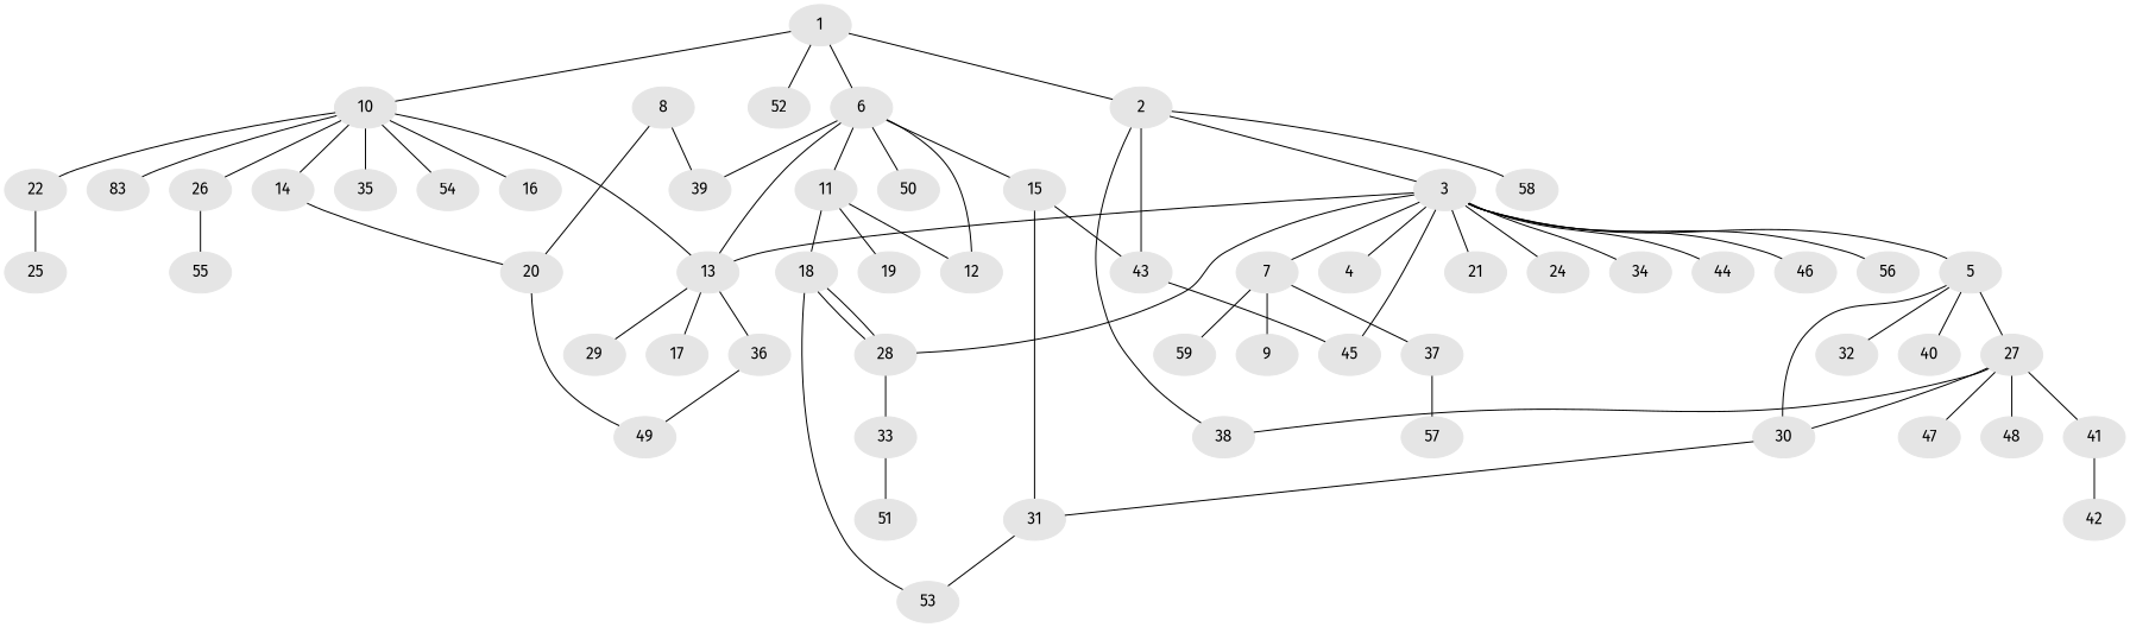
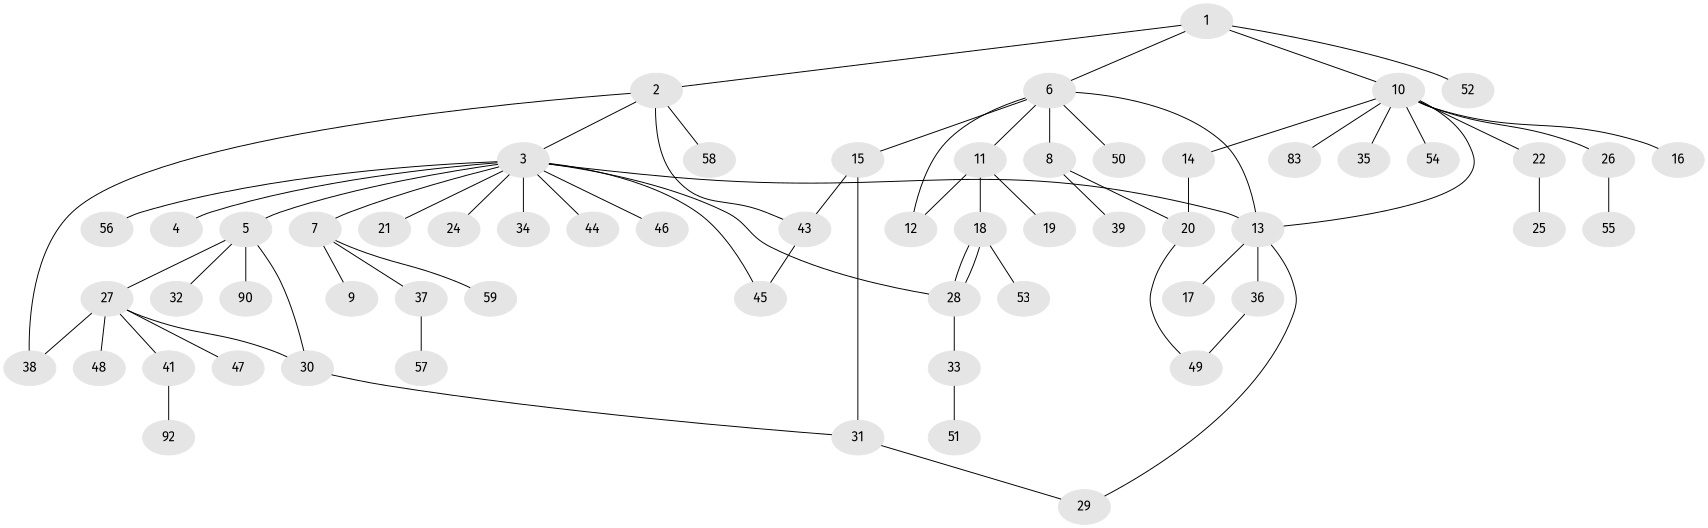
  graph {
    fontname="Fira Sans"
    node [color=gray90 fontname="Fira Sans" style=filled]
    edge [fontname="Fira Sans"]
    1
    2
    6
    10
    52
    3
    38
    43
    58
    13
    8
    11
    12
    15
    50
    14
    16
    22
    n19 [label=83]
    26
    35
    54
    4
    5
    7
    21
    24
    28
    34
    44
    45
    46
    56
    27
    30
    32
-   40
+   40 [label=90]
    9
    37
    59
    29
    17
    36
    33
    41
    47
    48
    31
    20
    39
    18
    19
    57
    49
    25
    55
    53
-   42
+   42 [label=92]
    51
    1 -- 2
    1 -- 6
    1 -- 10
    1 -- 52
    2 -- 3
    2 -- 38
    2 -- 43
    2 -- 58
    6 -- 13
-   6 -- 39
+   6 -- 8
    6 -- 11
    6 -- 12
    6 -- 15
    6 -- 50
    10 -- 13
    10 -- 14
    10 -- 16
    10 -- 22
    10 -- n19
    10 -- 26
    10 -- 35
    10 -- 54
    3 -- 13
    3 -- 4
    3 -- 5
    3 -- 7
    3 -- 21
    3 -- 24
    3 -- 28
    3 -- 34
    3 -- 44
    3 -- 45
    3 -- 46
    3 -- 56
    43 -- 45
    13 -- 29
    13 -- 17
    13 -- 36
    8 -- 20
    8 -- 39
    11 -- 12
    11 -- 18
    11 -- 19
    15 -- 43
    15 -- 31
    14 -- 20
    22 -- 25
    26 -- 55
    5 -- 27
    5 -- 30
    5 -- 32
    5 -- 40
    7 -- 9
    7 -- 37
    7 -- 59
    28 -- 33
    27 -- 38
    27 -- 30
    27 -- 41
    27 -- 47
    27 -- 48
    30 -- 31
    37 -- 57
    36 -- 49
    33 -- 51
    41 -- 42
-   31 -- 53
+   31 -- 29
    20 -- 49
    18 -- 28
    18 -- 28
    18 -- 53
  }
